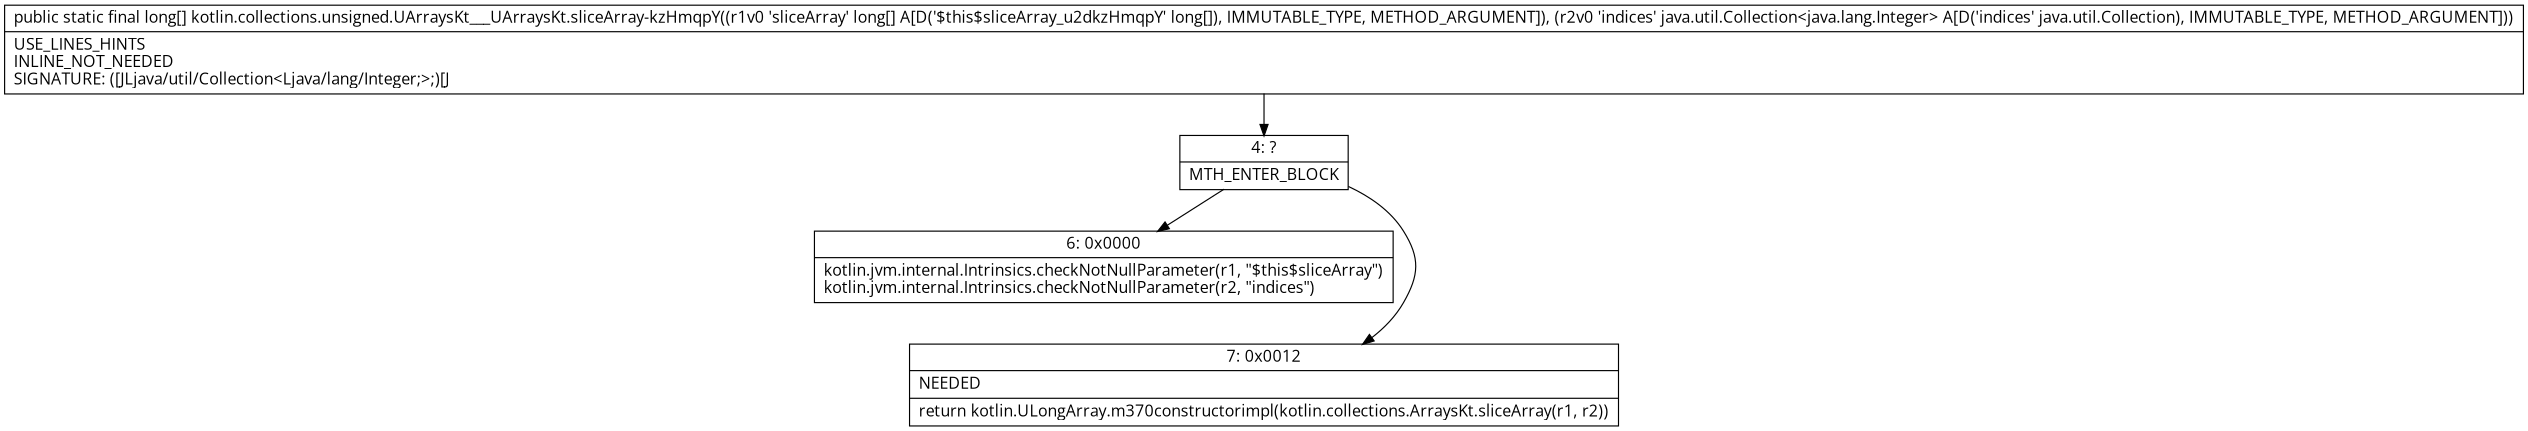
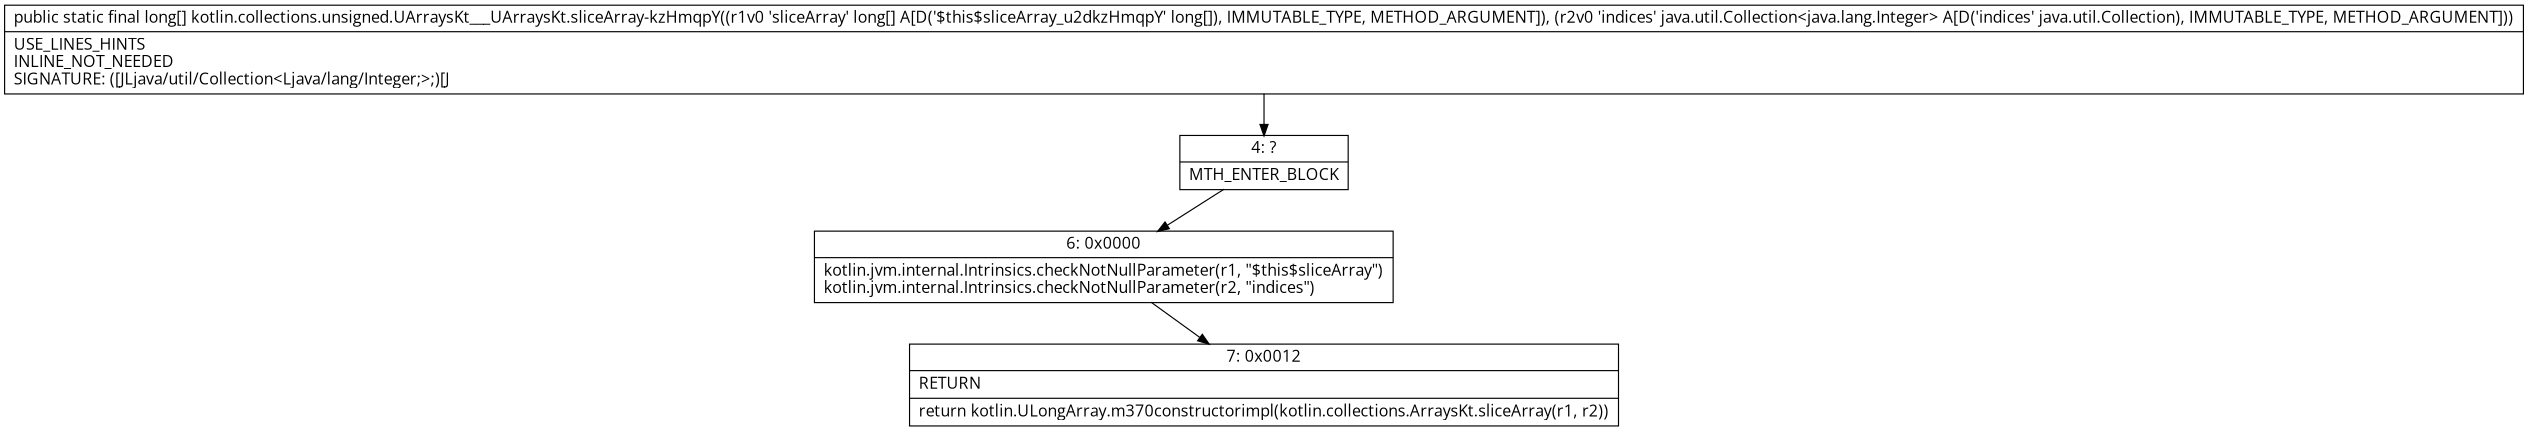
  digraph {
    fontname="Open Sans"
    node [fontname="Open Sans" shape=record]
    edge [fontname="Open Sans"]
    n1 [label="{4\:\ ?|MTH_ENTER_BLOCK\l}"]
    n2 [label="{6\:\ 0x0000|kotlin.jvm.internal.Intrinsics.checkNotNullParameter(r1, \"$this$sliceArray\")\lkotlin.jvm.internal.Intrinsics.checkNotNullParameter(r2, \"indices\")\l}"]
-   n3 [label="{7\:\ 0x0012|NEEDED\l|return kotlin.ULongArray.m370constructorimpl(kotlin.collections.ArraysKt.sliceArray(r1, r2))\l}"]
+   n3 [label="{7\:\ 0x0012|RETURN\l|return kotlin.ULongArray.m370constructorimpl(kotlin.collections.ArraysKt.sliceArray(r1, r2))\l}"]
    n4 [label="{public static final long[] kotlin.collections.unsigned.UArraysKt___UArraysKt.sliceArray\-kzHmqpY((r1v0 'sliceArray' long[] A[D('$this$sliceArray_u2dkzHmqpY' long[]), IMMUTABLE_TYPE, METHOD_ARGUMENT]), (r2v0 'indices' java.util.Collection\<java.lang.Integer\> A[D('indices' java.util.Collection), IMMUTABLE_TYPE, METHOD_ARGUMENT]))  | USE_LINES_HINTS\lINLINE_NOT_NEEDED\lSIGNATURE: ([JLjava\/util\/Collection\<Ljava\/lang\/Integer;\>;)[J\l}"]
    n1 -> n2
-   n1 -> n3
+   n2 -> n3
    n4 -> n1
  }
